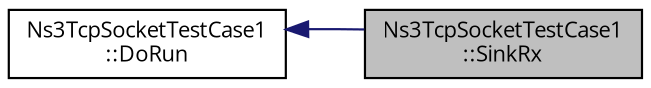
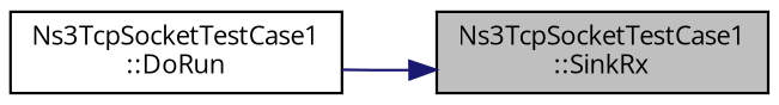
  digraph {
    rankdir=RL
    fontname="Open Sans"
    node [color=black fontname="Open Sans" fontsize=10 shape=record style=filled]
    n1 [fillcolor=grey75 fontcolor=black height=0.2 label="Ns3TcpSocketTestCase1\l::SinkRx" width=0.4]
    n2 [fillcolor=white height=0.2 label="Ns3TcpSocketTestCase1\l::DoRun" width=0.4]
-   n2 -> n1 [color=midnightblue dir=back fontname="Open Sans" fontsize=10 labelfontname=Helvetica labelfontsize=10 style=solid]
+   n1 -> n2 [color=midnightblue dir=back fontname="Open Sans" fontsize=10 labelfontname=Helvetica labelfontsize=10 style=solid]
  }
